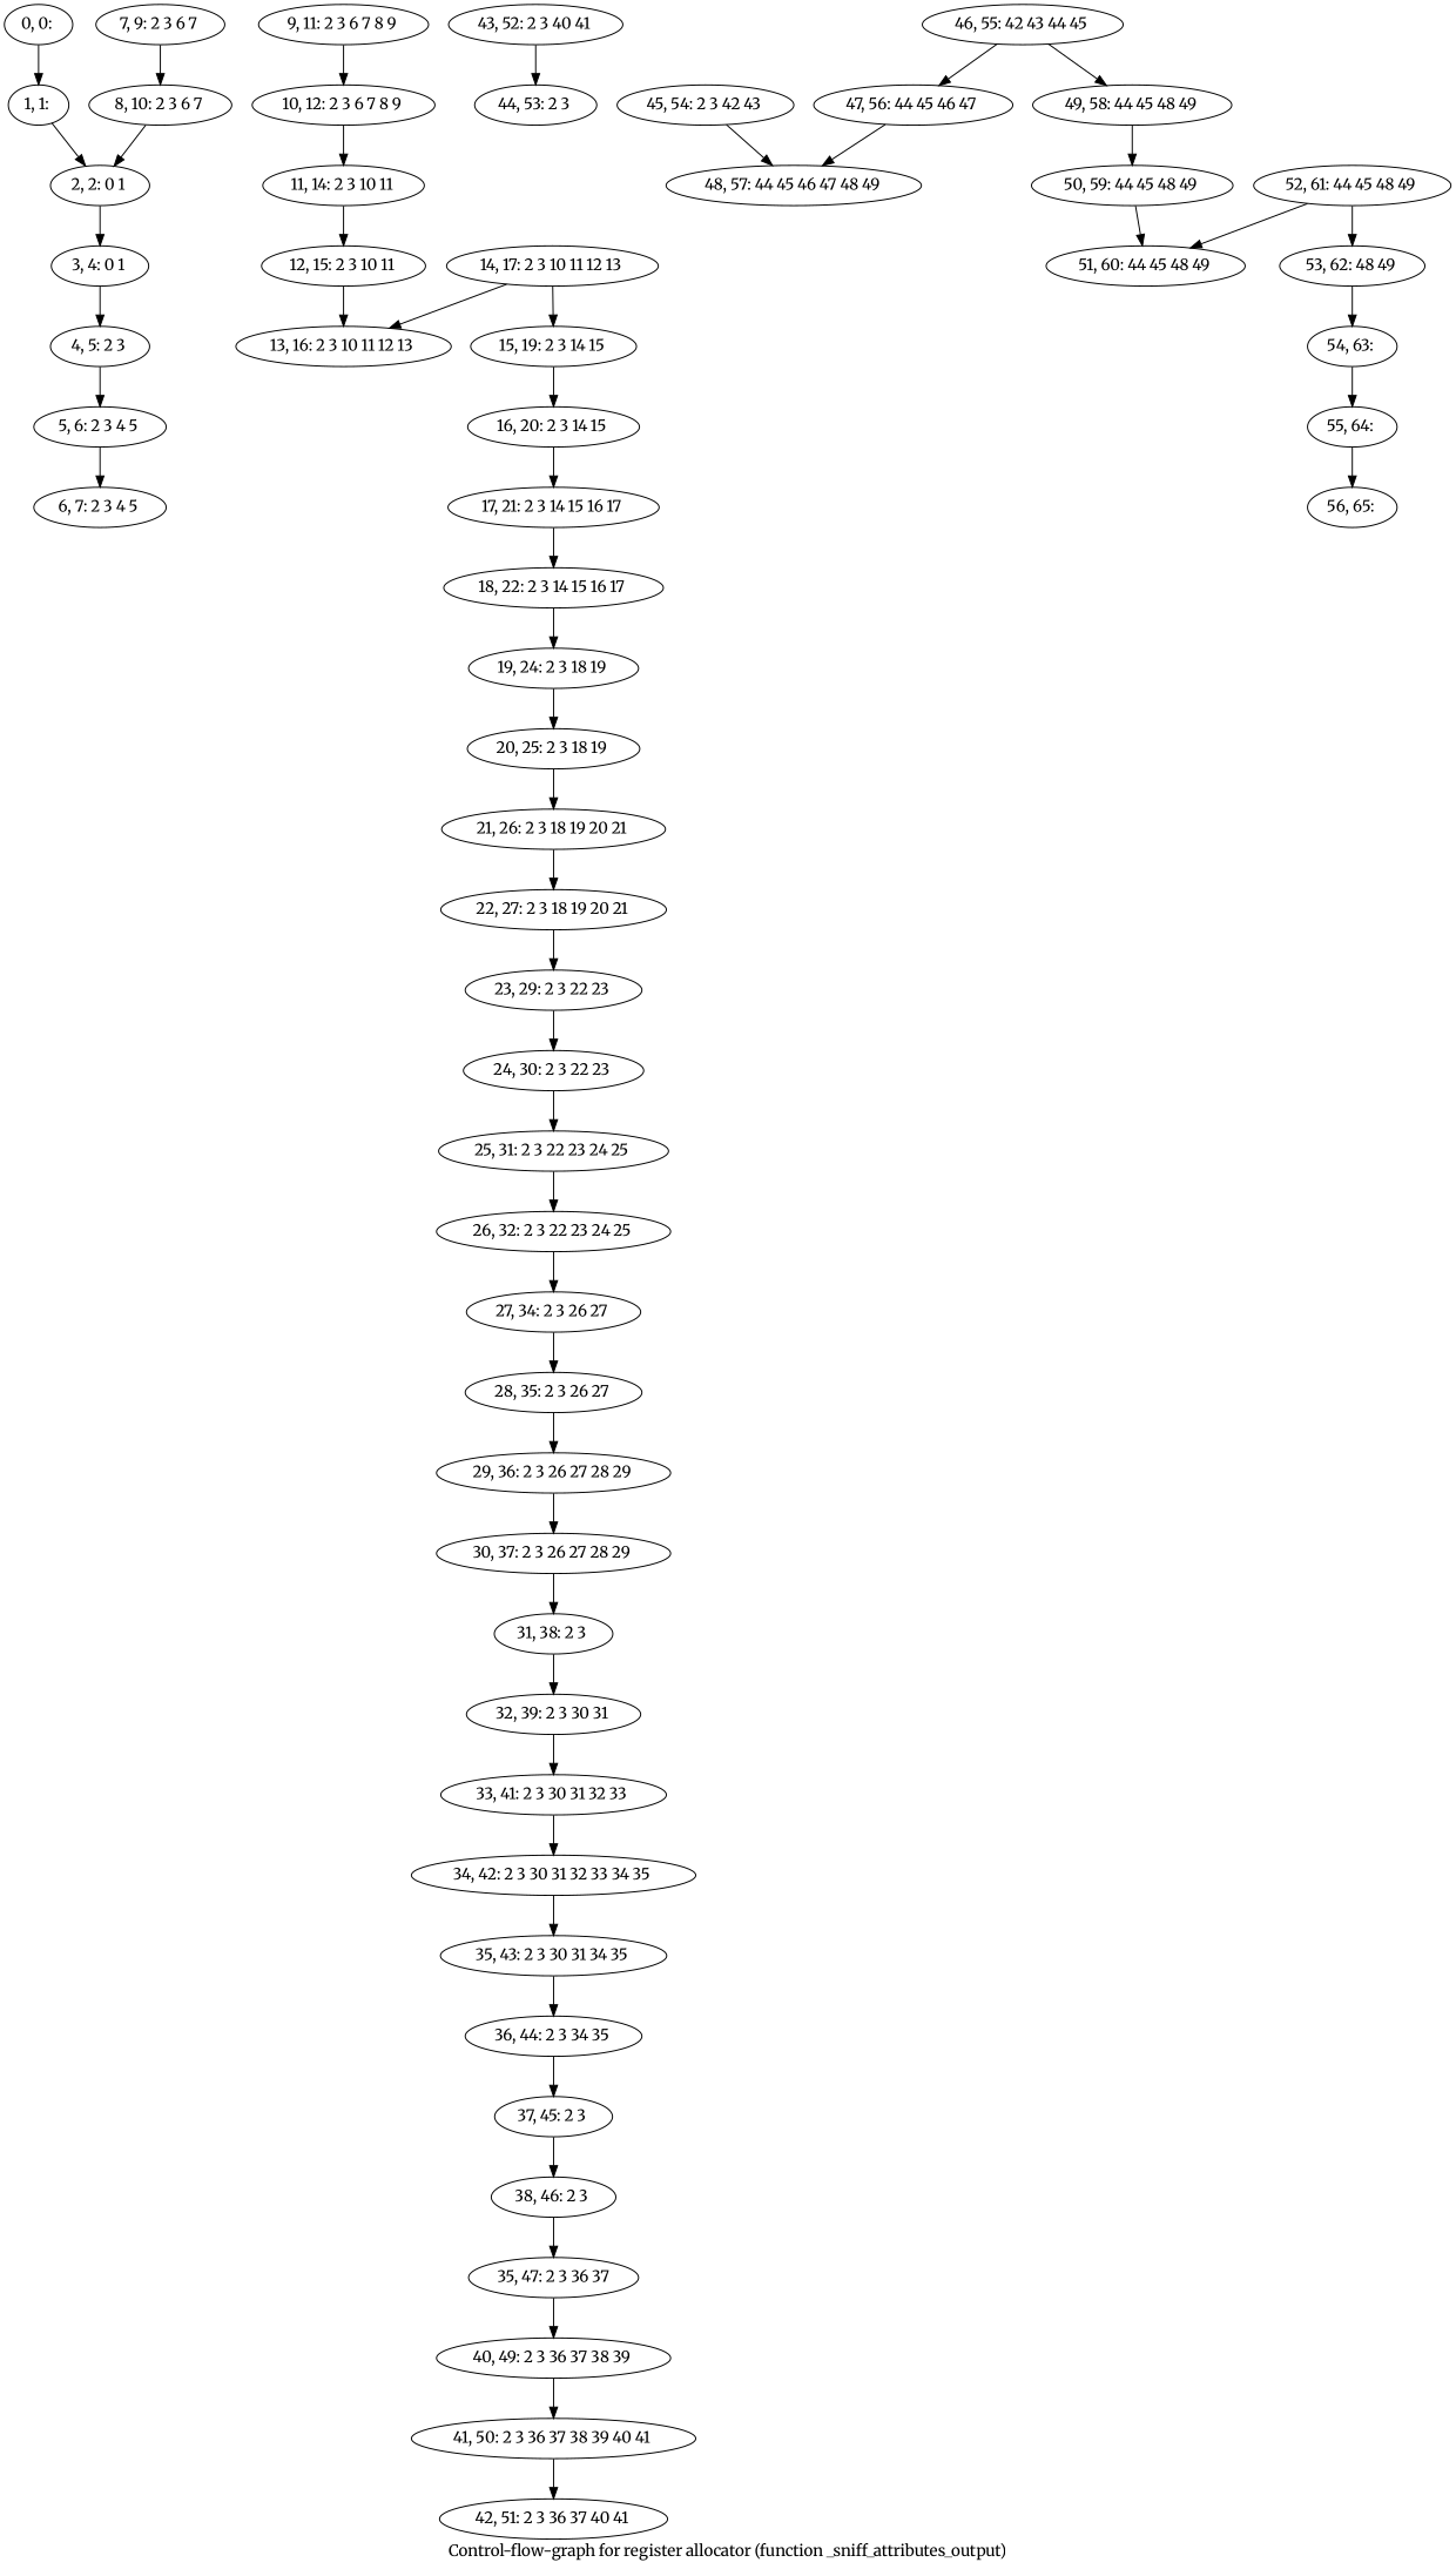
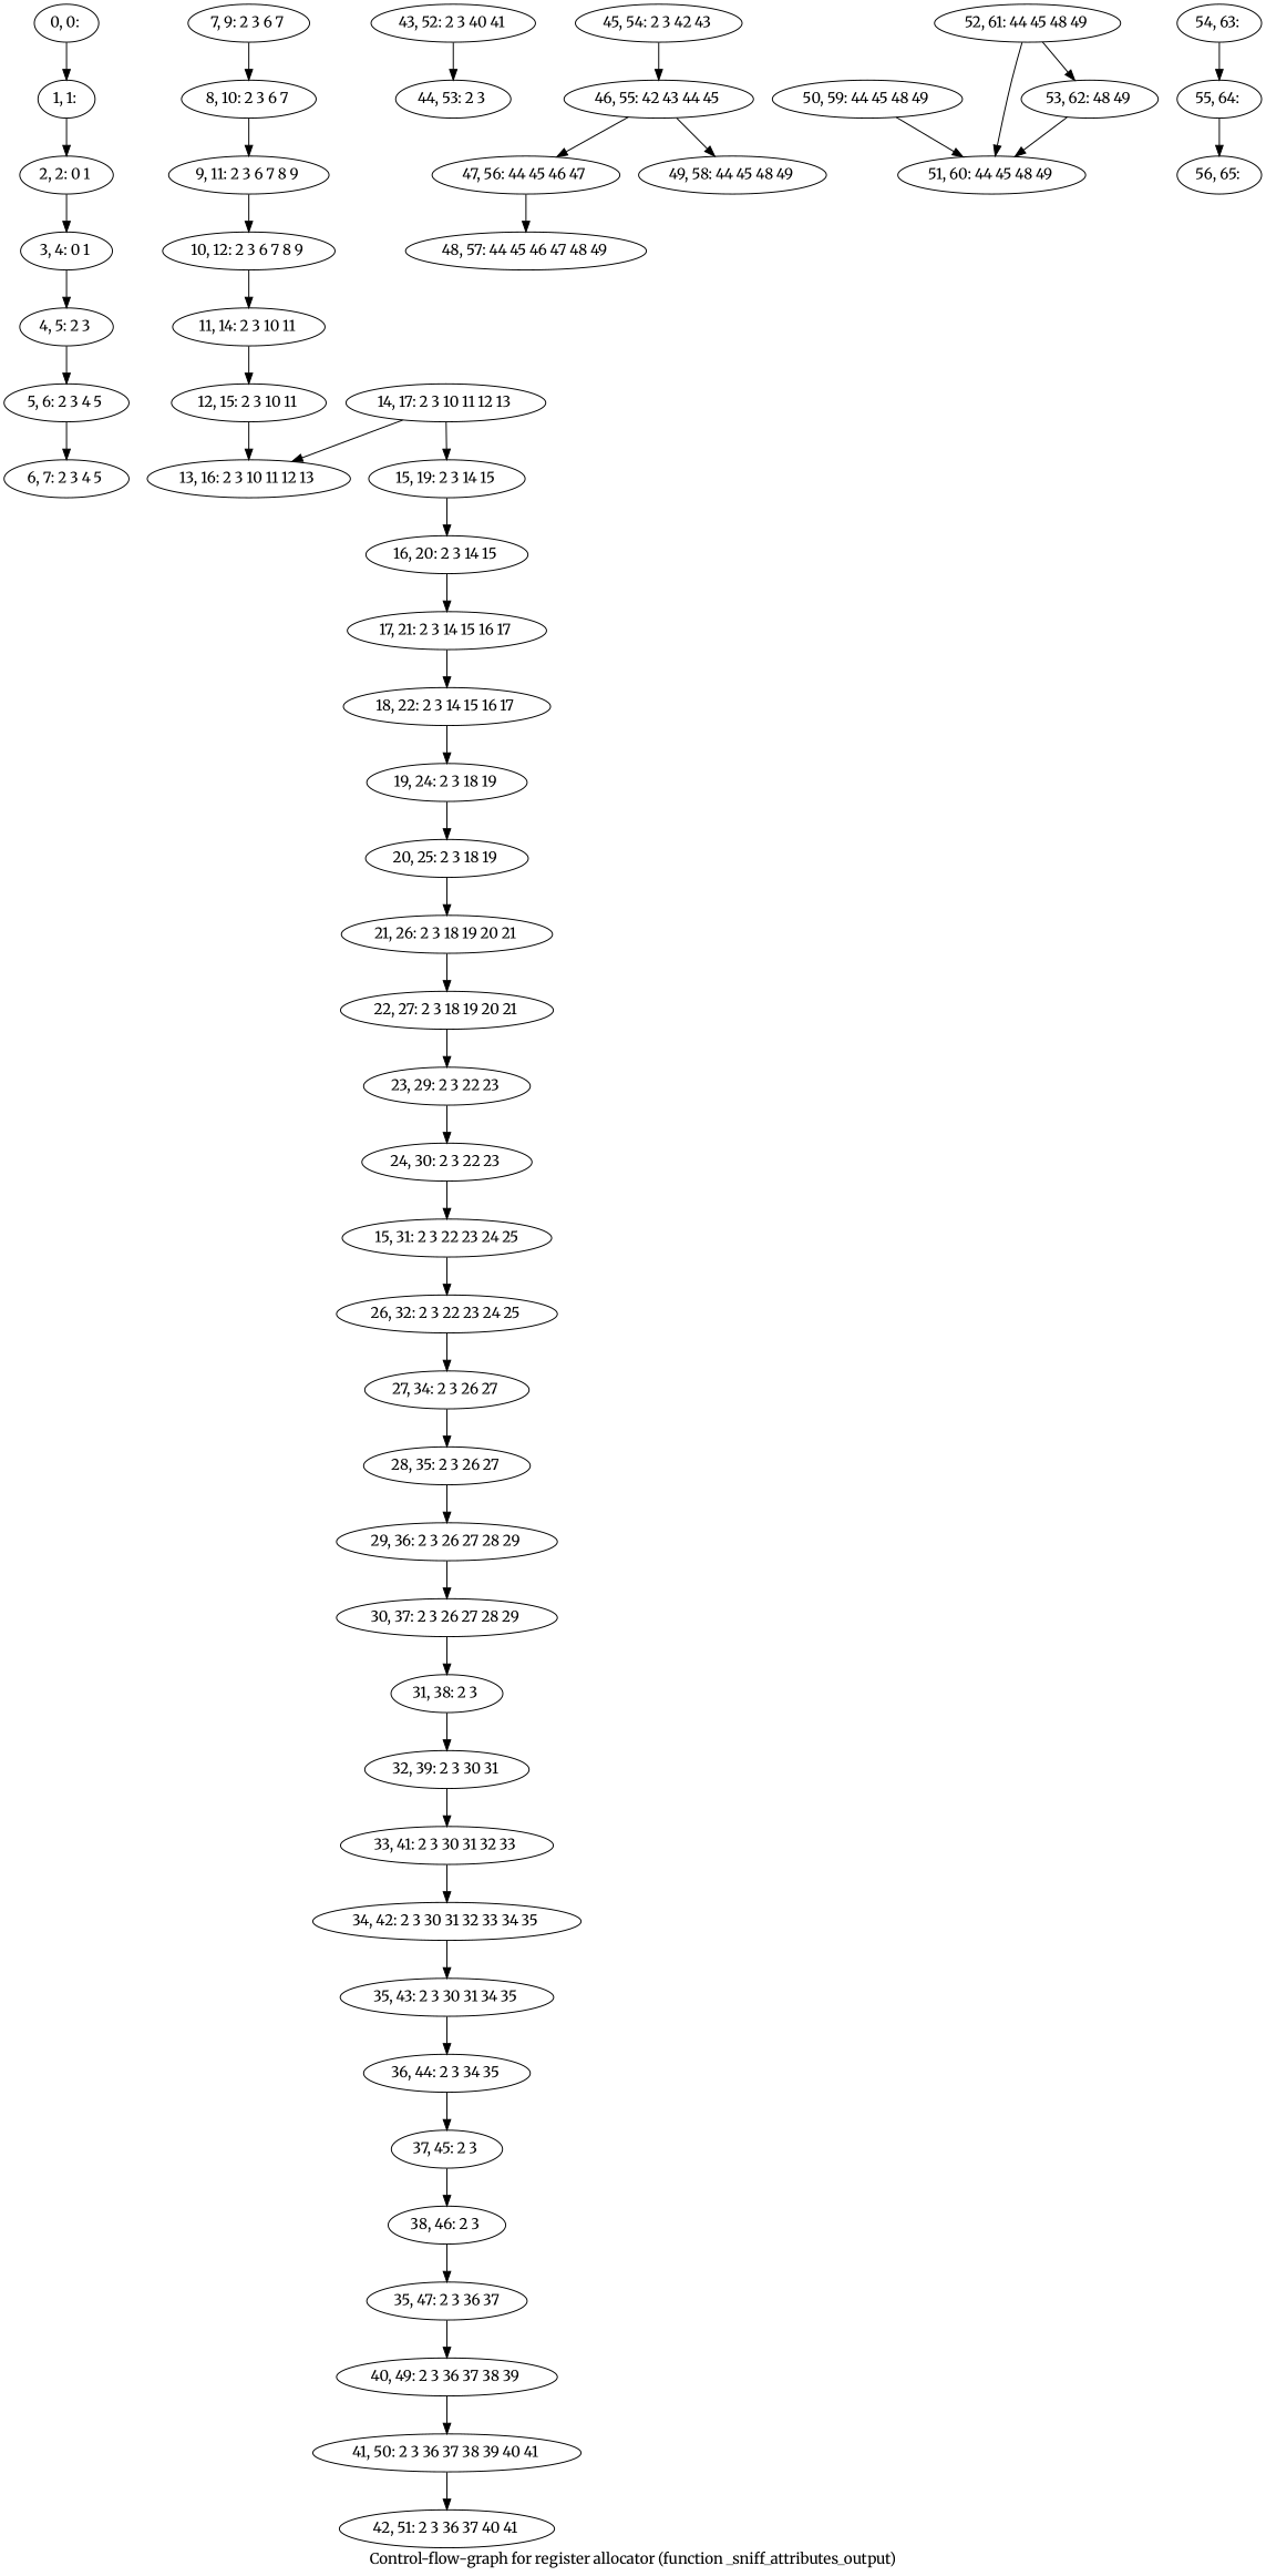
  digraph {
    fontname=Merriweather
    label="Control-flow-graph for register allocator (function _sniff_attributes_output)"
    node [fontname=Merriweather]
    edge [fontname=Merriweather]
    n1 [label="0, 0: "]
    n2 [label="1, 1: "]
    n3 [label="2, 2: 0 1 "]
    n4 [label="3, 4: 0 1 "]
    n5 [label="4, 5: 2 3 "]
    n6 [label="5, 6: 2 3 4 5 "]
    n7 [label="6, 7: 2 3 4 5 "]
    n8 [label="7, 9: 2 3 6 7 "]
    n9 [label="8, 10: 2 3 6 7 "]
    n10 [label="9, 11: 2 3 6 7 8 9 "]
    n11 [label="10, 12: 2 3 6 7 8 9 "]
    n12 [label="11, 14: 2 3 10 11 "]
    n13 [label="12, 15: 2 3 10 11 "]
    n14 [label="13, 16: 2 3 10 11 12 13 "]
    n15 [label="14, 17: 2 3 10 11 12 13 "]
    n16 [label="15, 19: 2 3 14 15 "]
    n17 [label="16, 20: 2 3 14 15 "]
    n18 [label="17, 21: 2 3 14 15 16 17 "]
    n19 [label="18, 22: 2 3 14 15 16 17 "]
    n20 [label="19, 24: 2 3 18 19 "]
    n21 [label="20, 25: 2 3 18 19 "]
    n22 [label="21, 26: 2 3 18 19 20 21 "]
    n23 [label="22, 27: 2 3 18 19 20 21 "]
    n24 [label="23, 29: 2 3 22 23 "]
    n25 [label="24, 30: 2 3 22 23 "]
-   n26 [label="25, 31: 2 3 22 23 24 25 "]
+   n26 [label="15, 31: 2 3 22 23 24 25"]
    n27 [label="26, 32: 2 3 22 23 24 25 "]
    n28 [label="27, 34: 2 3 26 27 "]
    n29 [label="28, 35: 2 3 26 27 "]
    n30 [label="29, 36: 2 3 26 27 28 29 "]
    n31 [label="30, 37: 2 3 26 27 28 29 "]
    n32 [label="31, 38: 2 3 "]
    n33 [label="32, 39: 2 3 30 31 "]
    n34 [label="33, 41: 2 3 30 31 32 33 "]
    n35 [label="34, 42: 2 3 30 31 32 33 34 35 "]
    n36 [label="35, 43: 2 3 30 31 34 35 "]
    n37 [label="36, 44: 2 3 34 35 "]
    n38 [label="37, 45: 2 3 "]
    n39 [label="38, 46: 2 3 "]
    n40 [label="35, 47: 2 3 36 37"]
    n41 [label="40, 49: 2 3 36 37 38 39 "]
    n42 [label="41, 50: 2 3 36 37 38 39 40 41 "]
    n43 [label="42, 51: 2 3 36 37 40 41 "]
    n44 [label="43, 52: 2 3 40 41 "]
    n45 [label="44, 53: 2 3 "]
    n46 [label="45, 54: 2 3 42 43 "]
    n47 [label="46, 55: 42 43 44 45 "]
    n48 [label="47, 56: 44 45 46 47 "]
    n49 [label="49, 58: 44 45 48 49 "]
    n50 [label="48, 57: 44 45 46 47 48 49 "]
    n51 [label="50, 59: 44 45 48 49 "]
    n52 [label="51, 60: 44 45 48 49 "]
    n53 [label="52, 61: 44 45 48 49 "]
    n54 [label="53, 62: 48 49 "]
    n55 [label="54, 63: "]
    n56 [label="55, 64: "]
    n57 [label="56, 65: "]
    n1 -> n2
    n2 -> n3
    n3 -> n4
    n4 -> n5
    n5 -> n6
    n6 -> n7
    n8 -> n9
-   n9 -> n3
+   n9 -> n10
    n10 -> n11
    n11 -> n12
    n12 -> n13
    n13 -> n14
    n15 -> n14
    n15 -> n16
    n16 -> n17
    n17 -> n18
    n18 -> n19
    n19 -> n20
    n20 -> n21
    n21 -> n22
    n22 -> n23
    n23 -> n24
    n24 -> n25
    n25 -> n26
    n26 -> n27
    n27 -> n28
    n28 -> n29
    n29 -> n30
    n30 -> n31
    n31 -> n32
    n32 -> n33
    n33 -> n34
    n34 -> n35
    n35 -> n36
    n36 -> n37
    n37 -> n38
    n38 -> n39
    n39 -> n40
    n40 -> n41
    n41 -> n42
    n42 -> n43
    n44 -> n45
-   n46 -> n50
+   n46 -> n47
    n47 -> n48
    n47 -> n49
    n48 -> n50
-   n49 -> n51
    n51 -> n52
    n53 -> n52
    n53 -> n54
-   n54 -> n55
+   n54 -> n52
    n55 -> n56
    n56 -> n57
  }
